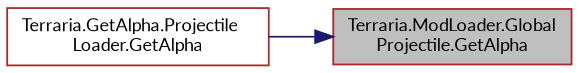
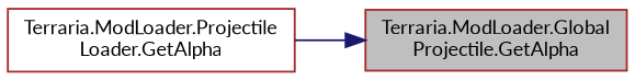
  digraph {
    rankdir=RL
    fontname=Lato
    node [color=brown fontname=Lato fontsize=10 shape=record style=filled]
    n1 [fillcolor=grey75 fontcolor=black height=0.2 label="Terraria.ModLoader.Global\lProjectile.GetAlpha" width=0.4]
-   n2 [fillcolor=white height=0.2 label="Terraria.GetAlpha.Projectile\lLoader.GetAlpha" width=0.4]
+   n2 [fillcolor=white height=0.2 label="Terraria.ModLoader.Projectile\lLoader.GetAlpha" width=0.4]
    n1 -> n2 [color=midnightblue dir=back fontname=Lato fontsize=10 labelfontname=Helvetica labelfontsize=10 style=solid]
  }
